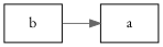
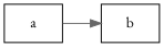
  digraph {
    newrank=true
    rankdir=LR
    fontname="EB Garamond"
    node [shape=box fontname="EB Garamond"]
    a
    b
-   b -> a [color=gray40 style=solid fontname="EB Garamond"]
+   a -> b [color=gray40 style=solid fontname="EB Garamond"]
  }
